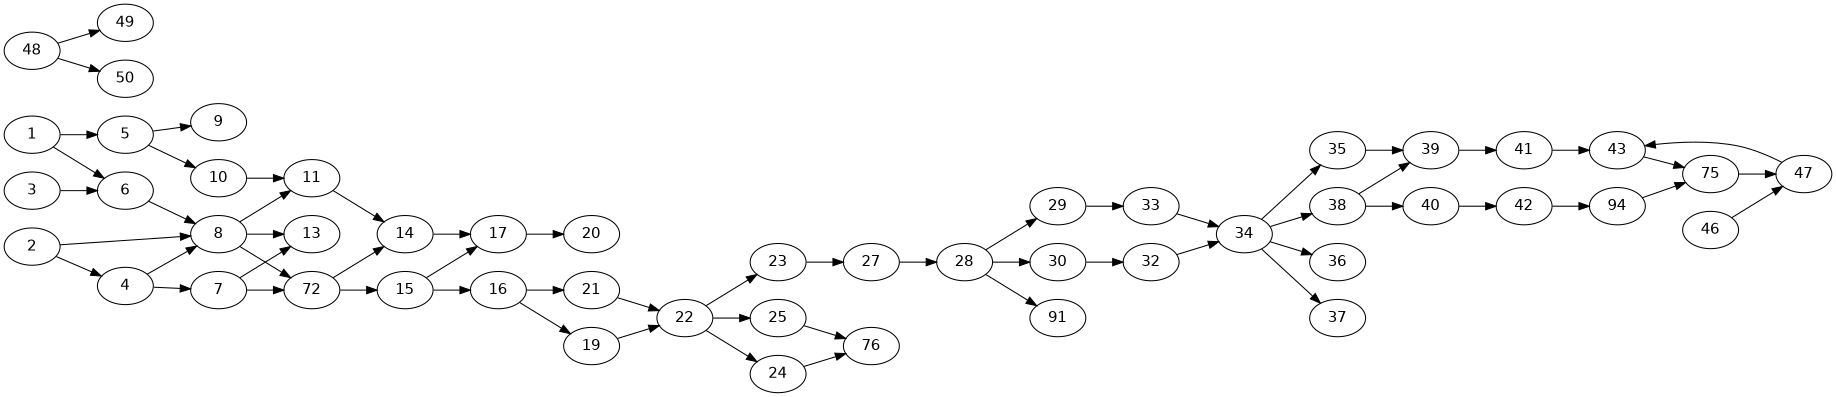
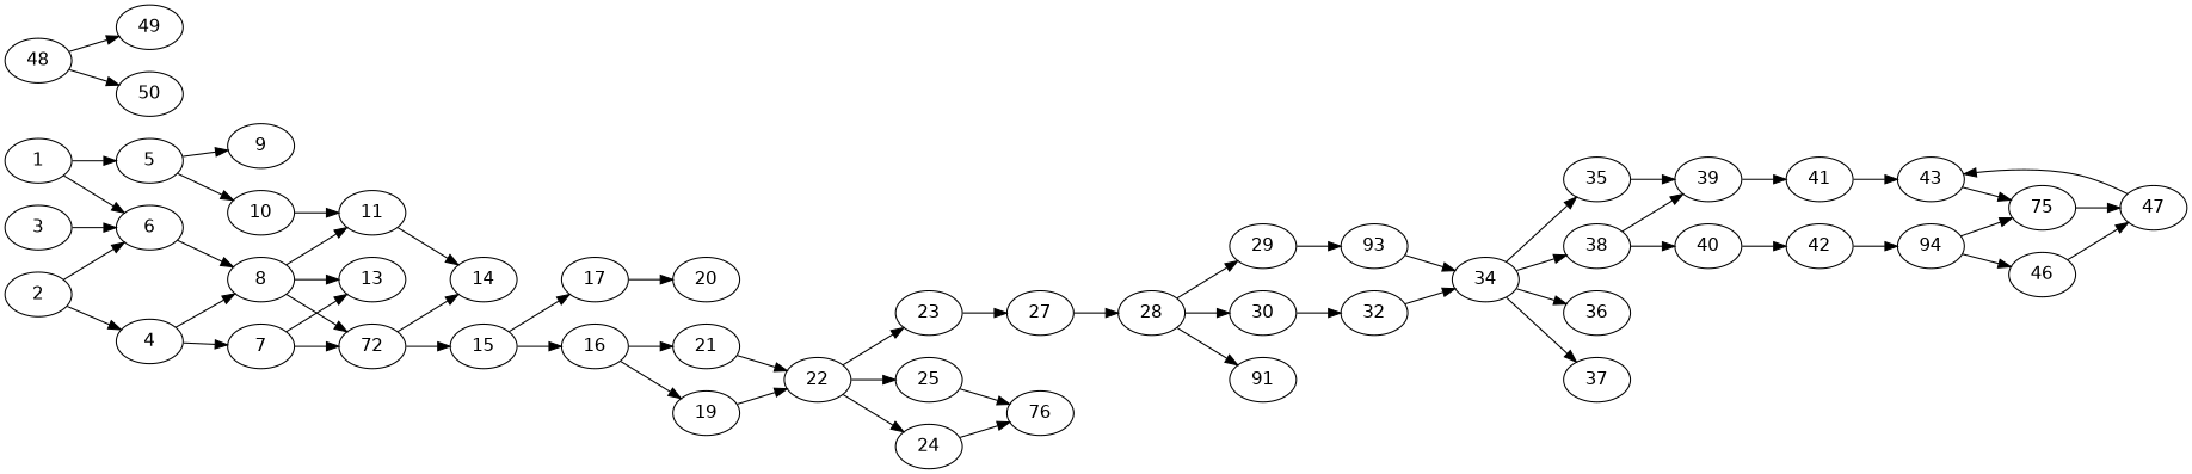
  digraph {
    fontname="DejaVu Sans"
    rankdir=LR
    node [alpha=0.07 fontname="DejaVu Sans"]
    edge [fontname="DejaVu Sans"]
    1 [alpha=0.11 expect_size=13568000]
    5 [alpha=0.19 expect_size=17891328]
    6 [alpha=0.09 expect_size=9043968]
    9 [alpha=0.05 expect_size=20325376]
    10 [expect_size=28905472]
    8 [alpha=0.01 expect_size=49328128]
    11 [expect_size=41734144]
    n8 [alpha=0.02 expect_size=19929088 label=72]
    13 [alpha=0.19 expect_size=27149312]
    2 [alpha=0.03 expect_size=33951744]
    4 [alpha=0.05 expect_size=32018432]
    7 [alpha=0.04 expect_size=29157376]
    3 [alpha=0.08 expect_size=49146880]
    14 [expect_size=47045632]
    15 [alpha=0.04 expect_size=11930624]
    17 [alpha=0.00 expect_size=31036416]
    16 [alpha=0.01 expect_size=8692736]
    20 [alpha=0.15 expect_size=8434688]
    21 [alpha=0.06 expect_size=25329664]
    19 [alpha=0.08 expect_size=42808320]
    22 [alpha=0.08 expect_size=40761344]
    23 [alpha=0.10 expect_size=46358528]
    24 [alpha=0.03 expect_size=43125760]
    25 [alpha=0.01 expect_size=13077504]
    27 [alpha=0.11 expect_size=24331264]
    n26 [alpha=0.01 expect_size=21856256 label=76]
    28 [alpha=0.20 expect_size=24521728]
    29 [alpha=0.15 expect_size=29561856]
    30 [alpha=0.20 expect_size=47453184]
    n30 [alpha=0.00 expect_size=35176448 label=91]
-   33 [alpha=0.03 expect_size=20989952]
+   33 [alpha=0.03 expect_size=20989952 label=93]
    32 [expect_size=48243712]
    34 [alpha=0.17 expect_size=44508160]
    35 [alpha=0.13 expect_size=51201024]
    36 [alpha=0.12 expect_size=6533120]
    37 [alpha=0.01 expect_size=8677376]
    38 [alpha=0.04 expect_size=34362368]
    39 [alpha=0.04 expect_size=33303552]
    40 [alpha=0.05 expect_size=20582400]
    41 [alpha=0.15 expect_size=19862528]
    42 [alpha=0.20 expect_size=20450304]
    43 [alpha=0.02 expect_size=37031936]
    n43 [alpha=0.20 expect_size=44327936 label=94]
    n44 [alpha=0.01 expect_size=36956160 label=75]
    46 [alpha=0.10 expect_size=21604352]
    47 [expect_size=48908288]
    48 [alpha=0.11 expect_size=50290688]
    49 [expect_size=13565952]
    50 [alpha=0.20 expect_size=23485440]
    1 -> 5
    1 -> 6
    5 -> 9
    5 -> 10
    6 -> 8
    10 -> 11
    8 -> 11
    8 -> n8
    8 -> 13
    11 -> 14
    n8 -> 14
    n8 -> 15
-   2 -> 8
+   2 -> 6
    2 -> 4
    4 -> 8
    4 -> 7
    7 -> n8
    7 -> 13
    3 -> 6
-   14 -> 17
    15 -> 17
    15 -> 16
    17 -> 20
    16 -> 21
    16 -> 19
    21 -> 22
    19 -> 22
    22 -> 23
    22 -> 24
    22 -> 25
    23 -> 27
    24 -> n26
    25 -> n26
    27 -> 28
    28 -> 29
    28 -> 30
    28 -> n30
    29 -> 33
    30 -> 32
    33 -> 34
    32 -> 34
    34 -> 35
    34 -> 36
    34 -> 37
    34 -> 38
    35 -> 39
    38 -> 39
    38 -> 40
    39 -> 41
    40 -> 42
    41 -> 43
    42 -> n43
    43 -> n44
    n43 -> n44
+   n43 -> 46
    n44 -> 47
    46 -> 47
    47 -> 43
    48 -> 49
    48 -> 50
  }
